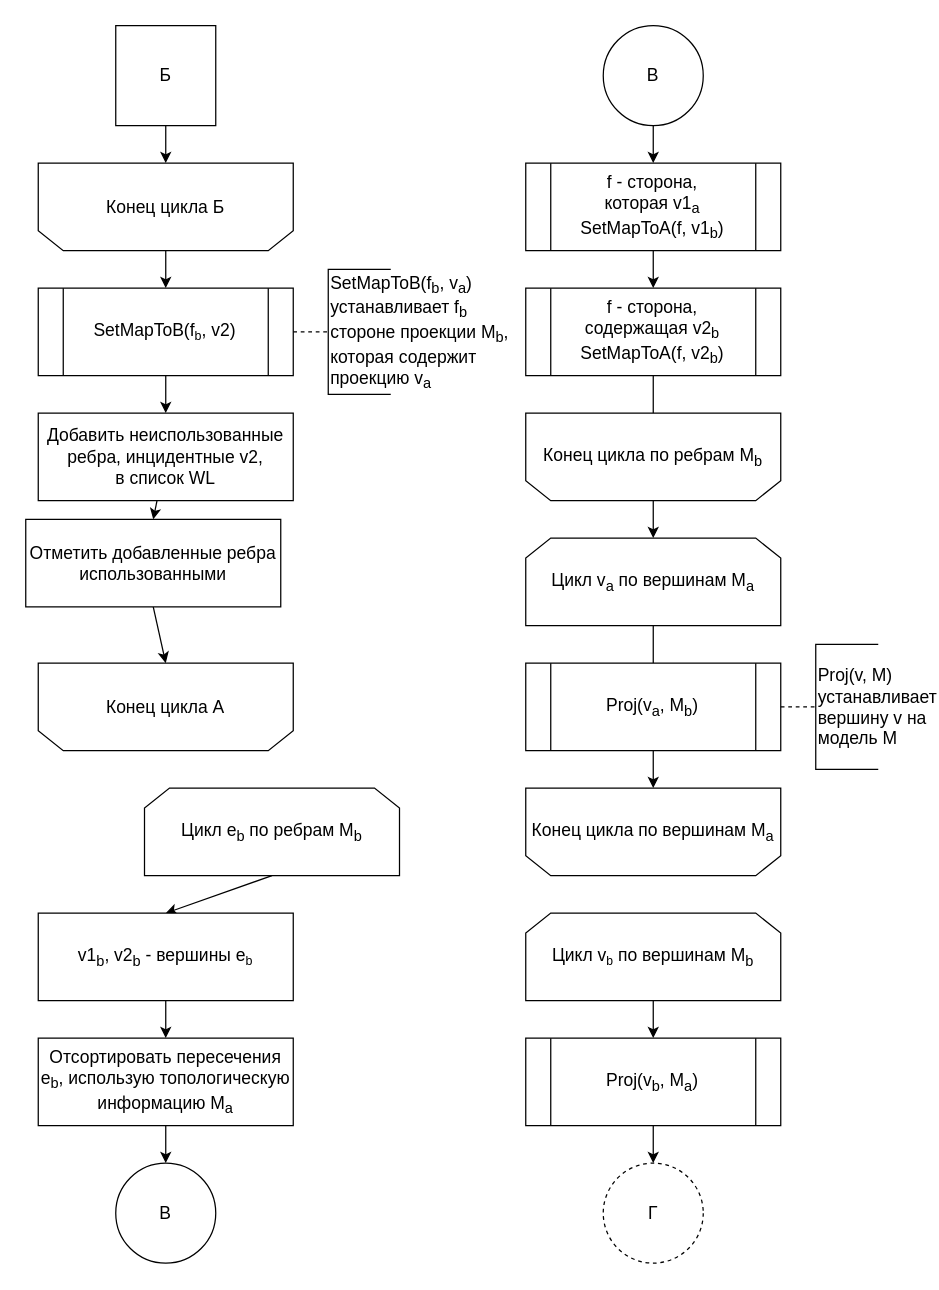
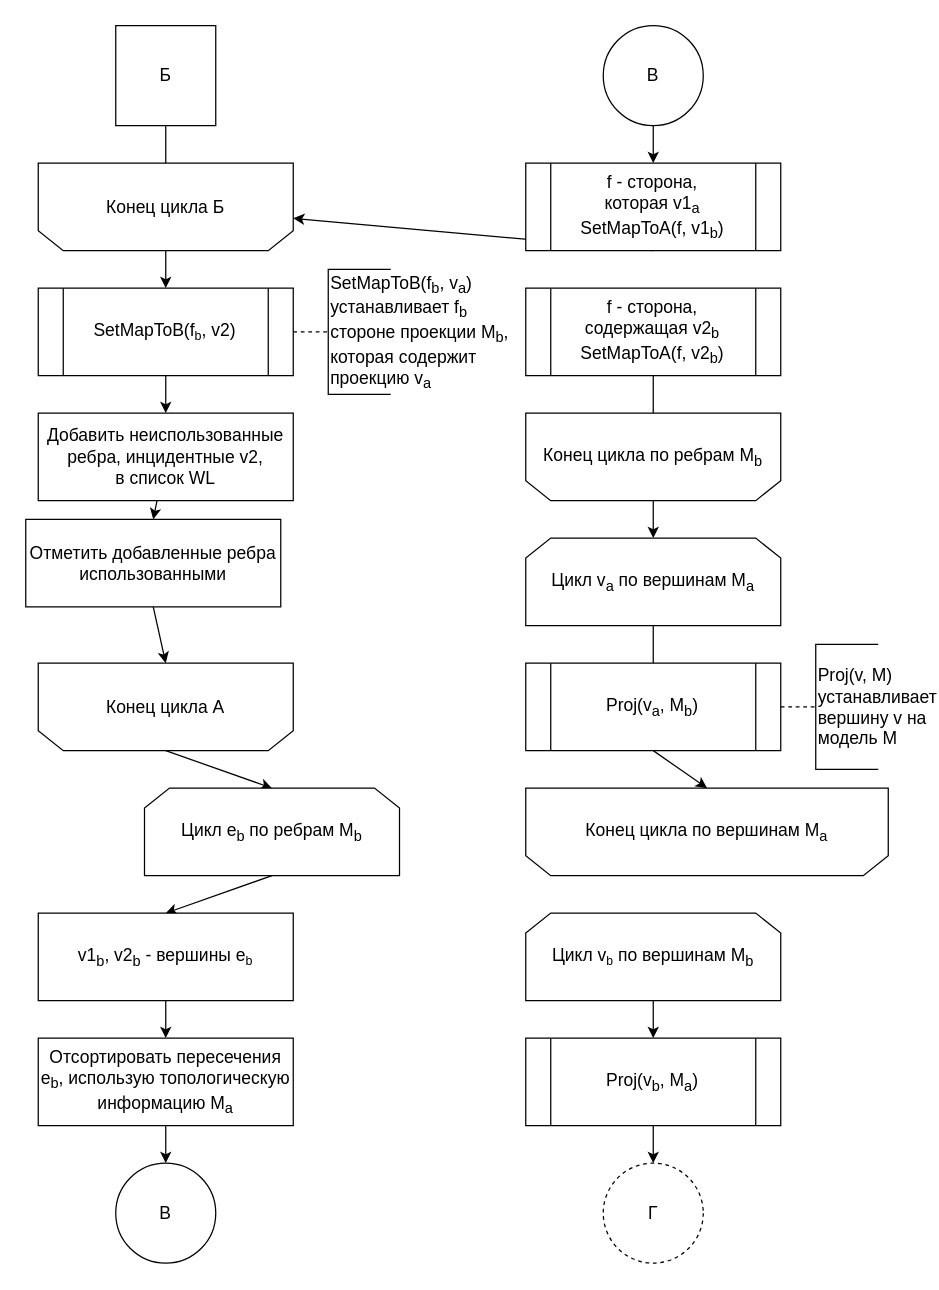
  <mxCell id="0" />
  <mxCell id="1" parent="0" />
- <mxCell id="2" style="edgeStyle=none;html=1;exitX=0.5;exitY=1;exitDx=0;exitDy=0;entryX=0.5;entryY=1;entryDx=0;entryDy=0;" parent="1" source="3" target="5" edge="1"><mxGeometry relative="1" as="geometry" /></mxCell>
+ <mxCell id="2" style="edgeStyle=none;html=1;exitX=0.5;exitY=1;exitDx=0;exitDy=0;entryX=0.5;entryY=1;entryDx=0;entryDy=0;endArrow=none;" parent="1" source="3" target="5" edge="1"><mxGeometry relative="1" as="geometry" /></mxCell>
  <mxCell id="3" value="&lt;span style=&quot;font-size: 14px;&quot;&gt;Б&lt;/span&gt;" style="whiteSpace=wrap;html=1;aspect=fixed;strokeWidth=1;rounded=0;" parent="1" vertex="1"><mxGeometry x="92" y="20" width="80" height="80" as="geometry" /></mxCell>
  <mxCell id="4" style="edgeStyle=none;html=1;exitX=0.5;exitY=0;exitDx=0;exitDy=0;entryX=0.5;entryY=0;entryDx=0;entryDy=0;" parent="1" source="5" target="7" edge="1"><mxGeometry relative="1" as="geometry" /></mxCell>
  <mxCell id="5" value="&lt;span style=&quot;font-size: 14px;&quot;&gt;Конец цикла Б&lt;/span&gt;" style="shape=loopLimit;whiteSpace=wrap;html=1;strokeWidth=1;direction=west;" parent="1" vertex="1"><mxGeometry x="30" y="130" width="204" height="70" as="geometry" /></mxCell>
  <mxCell id="6" style="edgeStyle=none;html=1;exitX=0.5;exitY=1;exitDx=0;exitDy=0;entryX=0.5;entryY=0;entryDx=0;entryDy=0;" parent="1" source="7" target="11" edge="1"><mxGeometry relative="1" as="geometry" /></mxCell>
  <mxCell id="7" value="&lt;font style=&quot;&quot;&gt;&lt;span style=&quot;font-size: 14px;&quot;&gt;SetMapToB(&lt;/span&gt;&lt;span style=&quot;font-size: 14px;&quot;&gt;f&lt;/span&gt;&lt;sub style=&quot;border-color: var(--border-color);&quot;&gt;b&lt;/sub&gt;&lt;span style=&quot;font-size: 14px;&quot;&gt;, v2)&lt;/span&gt;&lt;br&gt;&lt;/font&gt;" style="shape=process;whiteSpace=wrap;html=1;backgroundOutline=1;" parent="1" vertex="1"><mxGeometry x="30" y="230" width="204" height="70" as="geometry" /></mxCell>
  <mxCell id="8" value="&lt;font style=&quot;font-size: 14px;&quot;&gt;SetMapToB(f&lt;sub&gt;b&lt;/sub&gt;, v&lt;sub&gt;a&lt;/sub&gt;)&amp;nbsp;&lt;br&gt;устанавливает f&lt;sub&gt;b&lt;/sub&gt;&lt;br&gt;стороне проекции M&lt;sub&gt;b&lt;/sub&gt;,&lt;br&gt;которая содержит&lt;br&gt;проекцию v&lt;sub&gt;a&lt;/sub&gt;&lt;br&gt;&lt;/font&gt;" style="strokeWidth=1;html=1;shape=mxgraph.flowchart.annotation_1;align=left;pointerEvents=1;" parent="1" vertex="1"><mxGeometry x="262" y="215" width="50" height="100" as="geometry" /></mxCell>
  <mxCell id="9" value="" style="endArrow=none;dashed=1;html=1;rounded=0;entryX=0;entryY=0.5;entryDx=0;entryDy=0;entryPerimeter=0;exitX=1;exitY=0.5;exitDx=0;exitDy=0;strokeWidth=1;" parent="1" source="7" target="8" edge="1"><mxGeometry width="50" height="50" relative="1" as="geometry"><mxPoint x="232" y="665" as="sourcePoint" /><mxPoint x="252" y="665" as="targetPoint" /></mxGeometry></mxCell>
  <mxCell id="10" style="edgeStyle=none;html=1;entryX=0.5;entryY=0;entryDx=0;entryDy=0;" parent="1" source="11" target="13" edge="1"><mxGeometry relative="1" as="geometry" /></mxCell>
  <mxCell id="11" value="&lt;span style=&quot;border-color: var(--border-color); font-size: 14px;&quot;&gt;Добавить неиспользованные ребра, инцидентные&amp;nbsp;&lt;/span&gt;&lt;span style=&quot;border-color: var(--border-color); font-size: 14px;&quot;&gt;v2&lt;/span&gt;&lt;span style=&quot;border-color: var(--border-color); font-size: 14px;&quot;&gt;,&lt;br style=&quot;border-color: var(--border-color);&quot;&gt;в список WL&lt;/span&gt;&lt;span style=&quot;font-size: 14px;&quot;&gt;&lt;br&gt;&lt;/span&gt;" style="rounded=0;whiteSpace=wrap;html=1;strokeWidth=1;" parent="1" vertex="1"><mxGeometry x="30" y="330" width="204" height="70" as="geometry" /></mxCell>
  <mxCell id="12" style="edgeStyle=none;html=1;exitX=0.5;exitY=1;exitDx=0;exitDy=0;entryX=0.5;entryY=1;entryDx=0;entryDy=0;" parent="1" source="13" target="15" edge="1"><mxGeometry relative="1" as="geometry" /></mxCell>
  <mxCell id="13" value="&lt;span style=&quot;font-size: 14px;&quot;&gt;Отметить добавленные ребра использованными&lt;br&gt;&lt;/span&gt;" style="rounded=0;whiteSpace=wrap;html=1;strokeWidth=1;" parent="1" vertex="1"><mxGeometry x="20" y="415" width="204" height="70" as="geometry" /></mxCell>
+ <mxCell id="14" style="edgeStyle=none;html=1;exitX=0.5;exitY=0;exitDx=0;exitDy=0;entryX=0.5;entryY=0;entryDx=0;entryDy=0;" edge="1" parent="1" source="15" target="17"><mxGeometry relative="1" as="geometry" /></mxCell>
  <mxCell id="15" value="&lt;span style=&quot;font-size: 14px;&quot;&gt;Конец цикла А&lt;/span&gt;" style="shape=loopLimit;whiteSpace=wrap;html=1;strokeWidth=1;direction=west;" parent="1" vertex="1"><mxGeometry x="30" y="530" width="204" height="70" as="geometry" /></mxCell>
  <mxCell id="16" style="edgeStyle=none;html=1;exitX=0.5;exitY=1;exitDx=0;exitDy=0;entryX=0.5;entryY=0;entryDx=0;entryDy=0;" edge="1" parent="1" source="17" target="19"><mxGeometry relative="1" as="geometry" /></mxCell>
  <mxCell id="17" value="&lt;span style=&quot;font-size: 14px;&quot;&gt;Цикл e&lt;sub&gt;b&lt;/sub&gt; по ребрам M&lt;sub&gt;b&lt;/sub&gt;&lt;/span&gt;" style="shape=loopLimit;whiteSpace=wrap;html=1;strokeWidth=1;" vertex="1" parent="1"><mxGeometry x="115" y="630" width="204" height="70" as="geometry" /></mxCell>
  <mxCell id="18" style="edgeStyle=none;html=1;exitX=0.5;exitY=1;exitDx=0;exitDy=0;entryX=0.5;entryY=0;entryDx=0;entryDy=0;" edge="1" parent="1" source="19" target="23"><mxGeometry relative="1" as="geometry" /></mxCell>
  <mxCell id="19" value="&lt;span style=&quot;border-color: var(--border-color); font-size: 14px;&quot;&gt;v1&lt;sub&gt;b&lt;/sub&gt;, v2&lt;sub&gt;b&lt;/sub&gt; - вершины&amp;nbsp;&lt;/span&gt;&lt;span style=&quot;border-color: var(--border-color); font-size: 14px;&quot;&gt;e&lt;/span&gt;&lt;sub style=&quot;border-color: var(--border-color);&quot;&gt;b&lt;/sub&gt;&lt;span style=&quot;font-size: 14px;&quot;&gt;&lt;br&gt;&lt;/span&gt;" style="rounded=0;whiteSpace=wrap;html=1;strokeWidth=1;" vertex="1" parent="1"><mxGeometry x="30" y="730" width="204" height="70" as="geometry" /></mxCell>
  <mxCell id="20" style="edgeStyle=none;html=1;exitX=0.5;exitY=1;exitDx=0;exitDy=0;entryX=0.5;entryY=0;entryDx=0;entryDy=0;endArrow=none;" edge="1" parent="1" source="21" target="34"><mxGeometry relative="1" as="geometry" /></mxCell>
  <mxCell id="21" value="&lt;span style=&quot;font-size: 14px;&quot;&gt;Цикл v&lt;sub&gt;a&lt;/sub&gt; по вершинам M&lt;sub&gt;a&lt;/sub&gt;&lt;/span&gt;" style="shape=loopLimit;whiteSpace=wrap;html=1;strokeWidth=1;" vertex="1" parent="1"><mxGeometry x="420" y="430" width="204" height="70" as="geometry" /></mxCell>
  <mxCell id="22" style="edgeStyle=none;html=1;exitX=0.5;exitY=1;exitDx=0;exitDy=0;entryX=0.5;entryY=0;entryDx=0;entryDy=0;" edge="1" parent="1" source="23" target="26"><mxGeometry relative="1" as="geometry" /></mxCell>
  <mxCell id="23" value="&lt;span style=&quot;font-size: 14px;&quot;&gt;Отсортировать пересечения e&lt;sub&gt;b&lt;/sub&gt;&lt;/span&gt;&lt;span style=&quot;font-size: 14px;&quot;&gt;, использую топологическую информацию M&lt;sub&gt;a&lt;/sub&gt;&lt;/span&gt;&lt;span style=&quot;font-size: 14px;&quot;&gt;&lt;br&gt;&lt;/span&gt;" style="rounded=0;whiteSpace=wrap;html=1;strokeWidth=1;" vertex="1" parent="1"><mxGeometry x="30" y="830" width="204" height="70" as="geometry" /></mxCell>
- <mxCell id="24" style="edgeStyle=none;html=1;exitX=0.5;exitY=1;exitDx=0;exitDy=0;entryX=0.5;entryY=0;entryDx=0;entryDy=0;" edge="1" parent="1" source="25" target="30"><mxGeometry relative="1" as="geometry" /></mxCell>
+ <mxCell id="24" style="edgeStyle=none;html=1;exitX=0.5;exitY=1;exitDx=0;exitDy=0;" edge="1" parent="1" source="25" target="5"><mxGeometry relative="1" as="geometry" /></mxCell>
  <mxCell id="25" value="&lt;font style=&quot;&quot;&gt;&lt;span style=&quot;font-size: 14px;&quot;&gt;f - сторона, &lt;br&gt;которая v1&lt;sub&gt;a&lt;/sub&gt;&lt;br&gt;SetMapToA(&lt;/span&gt;&lt;span style=&quot;font-size: 14px;&quot;&gt;f&lt;/span&gt;&lt;span style=&quot;font-size: 14px;&quot;&gt;, v1&lt;sub&gt;b&lt;/sub&gt;)&lt;/span&gt;&lt;br&gt;&lt;/font&gt;" style="shape=process;whiteSpace=wrap;html=1;backgroundOutline=1;" vertex="1" parent="1"><mxGeometry x="420" y="130" width="204" height="70" as="geometry" /></mxCell>
  <mxCell id="26" value="&lt;span style=&quot;font-size: 14px;&quot;&gt;В&lt;/span&gt;" style="ellipse;whiteSpace=wrap;html=1;aspect=fixed;strokeWidth=1;" vertex="1" parent="1"><mxGeometry x="92" y="930" width="80" height="80" as="geometry" /></mxCell>
  <mxCell id="27" style="edgeStyle=none;html=1;exitX=0.5;exitY=1;exitDx=0;exitDy=0;entryX=0.5;entryY=0;entryDx=0;entryDy=0;" edge="1" parent="1" source="28" target="25"><mxGeometry relative="1" as="geometry" /></mxCell>
  <mxCell id="28" value="&lt;span style=&quot;font-size: 14px;&quot;&gt;В&lt;/span&gt;" style="ellipse;whiteSpace=wrap;html=1;aspect=fixed;strokeWidth=1;" vertex="1" parent="1"><mxGeometry x="482" y="20" width="80" height="80" as="geometry" /></mxCell>
  <mxCell id="29" style="edgeStyle=none;html=1;exitX=0.5;exitY=1;exitDx=0;exitDy=0;entryX=0.5;entryY=1;entryDx=0;entryDy=0;endArrow=none;" edge="1" parent="1" source="30" target="32"><mxGeometry relative="1" as="geometry" /></mxCell>
  <mxCell id="30" value="&lt;font style=&quot;&quot;&gt;&lt;span style=&quot;font-size: 14px;&quot;&gt;f - сторона, &lt;br&gt;содержащая v2&lt;sub&gt;b&lt;/sub&gt;&lt;br&gt;SetMapToA(&lt;/span&gt;&lt;span style=&quot;font-size: 14px;&quot;&gt;f&lt;/span&gt;&lt;span style=&quot;font-size: 14px;&quot;&gt;, v2&lt;sub&gt;b&lt;/sub&gt;)&lt;/span&gt;&lt;br&gt;&lt;/font&gt;" style="shape=process;whiteSpace=wrap;html=1;backgroundOutline=1;" vertex="1" parent="1"><mxGeometry x="420" y="230" width="204" height="70" as="geometry" /></mxCell>
  <mxCell id="31" style="edgeStyle=none;html=1;exitX=0.5;exitY=0;exitDx=0;exitDy=0;entryX=0.5;entryY=0;entryDx=0;entryDy=0;" edge="1" parent="1" source="32" target="21"><mxGeometry relative="1" as="geometry" /></mxCell>
  <mxCell id="32" value="&lt;span style=&quot;font-size: 14px;&quot;&gt;Конец цикла по ребрам M&lt;sub&gt;b&lt;/sub&gt;&lt;/span&gt;" style="shape=loopLimit;whiteSpace=wrap;html=1;strokeWidth=1;direction=west;" vertex="1" parent="1"><mxGeometry x="420" y="330" width="204" height="70" as="geometry" /></mxCell>
  <mxCell id="33" style="edgeStyle=none;html=1;exitX=0.5;exitY=1;exitDx=0;exitDy=0;entryX=0.5;entryY=1;entryDx=0;entryDy=0;" edge="1" parent="1" source="34" target="37"><mxGeometry relative="1" as="geometry" /></mxCell>
  <mxCell id="34" value="&lt;font style=&quot;&quot;&gt;&lt;span style=&quot;font-size: 14px;&quot;&gt;Proj(v&lt;sub&gt;a&lt;/sub&gt;&lt;/span&gt;&lt;span style=&quot;font-size: 14px;&quot;&gt;, M&lt;sub&gt;b&lt;/sub&gt;)&lt;/span&gt;&lt;br&gt;&lt;/font&gt;" style="shape=process;whiteSpace=wrap;html=1;backgroundOutline=1;" vertex="1" parent="1"><mxGeometry x="420" y="530" width="204" height="70" as="geometry" /></mxCell>
  <mxCell id="35" value="&lt;font style=&quot;font-size: 14px;&quot;&gt;Proj(v, M)&amp;nbsp;&lt;br&gt;устанавливает&lt;br&gt;вершину v на&lt;br&gt;модель M&lt;br&gt;&lt;/font&gt;" style="strokeWidth=1;html=1;shape=mxgraph.flowchart.annotation_1;align=left;pointerEvents=1;" vertex="1" parent="1"><mxGeometry x="652" y="515" width="50" height="100" as="geometry" /></mxCell>
  <mxCell id="36" value="" style="endArrow=none;dashed=1;html=1;rounded=0;entryX=0;entryY=0.5;entryDx=0;entryDy=0;entryPerimeter=0;exitX=1;exitY=0.5;exitDx=0;exitDy=0;strokeWidth=1;" edge="1" parent="1" target="35" source="34"><mxGeometry width="50" height="50" relative="1" as="geometry"><mxPoint x="624" y="565" as="sourcePoint" /><mxPoint x="642" y="965" as="targetPoint" /></mxGeometry></mxCell>
- <mxCell id="37" value="&lt;span style=&quot;font-size: 14px;&quot;&gt;Конец цикла по вершинам M&lt;sub&gt;a&lt;/sub&gt;&lt;/span&gt;" style="shape=loopLimit;whiteSpace=wrap;html=1;strokeWidth=1;direction=west;" vertex="1" parent="1"><mxGeometry x="420" y="630" width="204" height="70" as="geometry" /></mxCell>
+ <mxCell id="37" value="&lt;span style=&quot;font-size: 14px;&quot;&gt;Конец цикла по вершинам M&lt;sub&gt;a&lt;/sub&gt;&lt;/span&gt;" style="shape=loopLimit;whiteSpace=wrap;html=1;strokeWidth=1;direction=west;" vertex="1" parent="1"><mxGeometry x="420" y="630" width="290" height="70" as="geometry" /></mxCell>
  <mxCell id="38" style="edgeStyle=none;html=1;exitX=0.5;exitY=1;exitDx=0;exitDy=0;entryX=0.5;entryY=0;entryDx=0;entryDy=0;" edge="1" parent="1" source="39" target="41"><mxGeometry relative="1" as="geometry" /></mxCell>
  <mxCell id="39" value="&lt;span style=&quot;font-size: 14px;&quot;&gt;Цикл v&lt;/span&gt;&lt;span style=&quot;font-size: 11.667px;&quot;&gt;&lt;sub&gt;b&lt;/sub&gt;&lt;/span&gt;&lt;span style=&quot;font-size: 14px;&quot;&gt;&amp;nbsp;по вершинам M&lt;/span&gt;&lt;span style=&quot;font-size: 14px;&quot;&gt;&lt;sub&gt;b&lt;/sub&gt;&lt;/span&gt;" style="shape=loopLimit;whiteSpace=wrap;html=1;strokeWidth=1;" vertex="1" parent="1"><mxGeometry x="420" y="730" width="204" height="70" as="geometry" /></mxCell>
  <mxCell id="40" style="edgeStyle=none;html=1;exitX=0.5;exitY=1;exitDx=0;exitDy=0;entryX=0.5;entryY=0;entryDx=0;entryDy=0;" edge="1" parent="1" source="41" target="42"><mxGeometry relative="1" as="geometry" /></mxCell>
  <mxCell id="41" value="&lt;font style=&quot;&quot;&gt;&lt;span style=&quot;font-size: 14px;&quot;&gt;Proj(v&lt;sub&gt;b&lt;/sub&gt;&lt;/span&gt;&lt;span style=&quot;font-size: 14px;&quot;&gt;, M&lt;sub&gt;a&lt;/sub&gt;)&lt;/span&gt;&lt;br&gt;&lt;/font&gt;" style="shape=process;whiteSpace=wrap;html=1;backgroundOutline=1;" vertex="1" parent="1"><mxGeometry x="420" y="830" width="204" height="70" as="geometry" /></mxCell>
  <mxCell id="42" value="&lt;span style=&quot;font-size: 14px;&quot;&gt;Г&lt;/span&gt;" style="ellipse;whiteSpace=wrap;html=1;aspect=fixed;strokeWidth=1;dashed=1;" vertex="1" parent="1"><mxGeometry x="482" y="930" width="80" height="80" as="geometry" /></mxCell>
